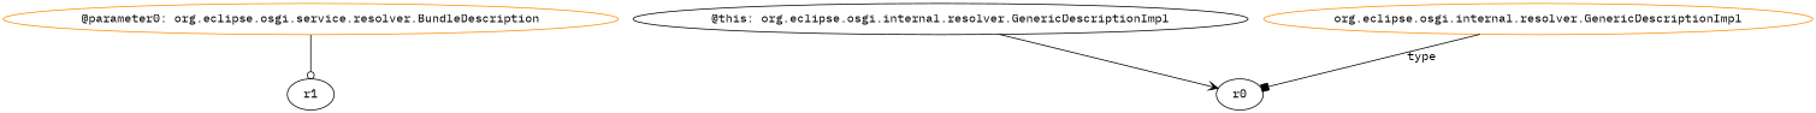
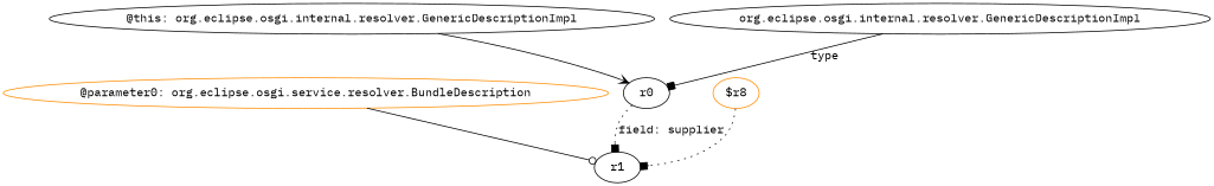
  digraph {
    fontname="IBM Plex Mono"
    node [color=black fontname="IBM Plex Mono"]
    edge [arrowhead=box fontname="IBM Plex Mono" style=solid]
    n1 [color=darkorange label="@parameter0: org.eclipse.osgi.service.resolver.BundleDescription"]
    n2 [label=r1]
    n3 [label="@this: org.eclipse.osgi.internal.resolver.GenericDescriptionImpl"]
    n4 [label=r0]
-   n5 [color=darkorange label="org.eclipse.osgi.internal.resolver.GenericDescriptionImpl"]
+   n5 [label="org.eclipse.osgi.internal.resolver.GenericDescriptionImpl"]
+   n6 [color=darkorange label="$r8"]
    n1 -> n2 [arrowhead=odot]
    n3 -> n4 [arrowhead=vee]
+   n4 -> n2 [label="field: supplier" style=dotted]
    n5 -> n4 [label=type]
+   n6 -> n2 [style=dotted]
  }
